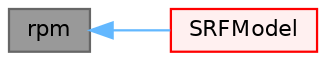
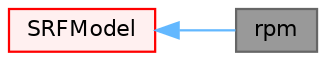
  digraph {
    rankdir=LR
    node [fontname=Helvetica fontsize=10 shape=box style=filled]
    n1 [color=gray40 fillcolor=grey60 fontcolor=black height=0.2 label=rpm width=0.4]
    n2 [color=red fillcolor="#FFF0F0" height=0.2 label=SRFModel width=0.4]
-   n1 -> n2 [color=steelblue1 dir=back fontname=Helvetica fontsize=10 labelfontname=Helvetica labelfontsize=10 style=solid]
+   n2 -> n1 [color=steelblue1 dir=back fontname=Helvetica fontsize=10 labelfontname=Helvetica labelfontsize=10 style=solid]
  }
